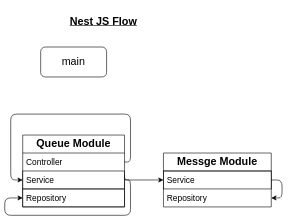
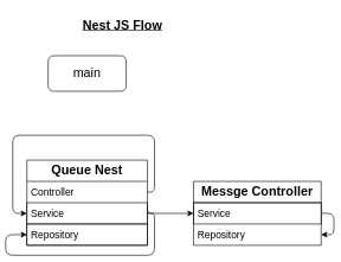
  <mxCell id="0" />
  <mxCell id="1" parent="0" />
  <mxCell id="2" value="&lt;b&gt;&lt;u&gt;&lt;font style=&quot;font-size: 18px;&quot;&gt;Nest JS Flow&lt;/font&gt;&lt;/u&gt;&lt;/b&gt;" style="text;html=1;strokeColor=none;fillColor=none;align=center;verticalAlign=middle;whiteSpace=wrap;rounded=0;" parent="1" vertex="1"><mxGeometry x="55" y="20" width="200" height="30" as="geometry" /></mxCell>
  <mxCell id="3" value="main" style="whiteSpace=wrap;html=1;fontSize=18;strokeColor=default;rounded=1;" parent="1" vertex="1"><mxGeometry x="50" y="78" width="110" height="50" as="geometry" /></mxCell>
- <mxCell id="4" value="&lt;b&gt;Queue Module&lt;/b&gt;" style="swimlane;fontStyle=0;childLayout=stackLayout;horizontal=1;startSize=30;horizontalStack=0;resizeParent=1;resizeParentMax=0;resizeLast=0;collapsible=1;marginBottom=0;whiteSpace=wrap;html=1;fontSize=18;" parent="1" vertex="1"><mxGeometry x="20" y="225" width="170" height="120" as="geometry"><mxRectangle x="290" y="268" width="160" height="40" as="alternateBounds" /></mxGeometry></mxCell>
+ <mxCell id="4" value="&lt;b&gt;Queue Nest&lt;/b&gt;" style="swimlane;fontStyle=0;childLayout=stackLayout;horizontal=1;startSize=30;horizontalStack=0;resizeParent=1;resizeParentMax=0;resizeLast=0;collapsible=1;marginBottom=0;whiteSpace=wrap;html=1;fontSize=18;" parent="1" vertex="1"><mxGeometry x="20" y="225" width="170" height="120" as="geometry"><mxRectangle x="290" y="268" width="160" height="40" as="alternateBounds" /></mxGeometry></mxCell>
  <mxCell id="5" value="Controller" style="text;strokeColor=none;fillColor=none;align=left;verticalAlign=middle;spacingLeft=4;spacingRight=4;overflow=hidden;points=[[0,0.5],[1,0.5]];portConstraint=eastwest;rotatable=0;whiteSpace=wrap;html=1;fontSize=14;" parent="4" vertex="1"><mxGeometry y="30" width="170" height="30" as="geometry" /></mxCell>
  <mxCell id="6" value="Service" style="text;strokeColor=default;fillColor=none;align=left;verticalAlign=middle;spacingLeft=4;spacingRight=4;overflow=hidden;points=[[0,0.5],[1,0.5]];portConstraint=eastwest;rotatable=0;whiteSpace=wrap;html=1;fontSize=14;" parent="4" vertex="1"><mxGeometry y="60" width="170" height="30" as="geometry" /></mxCell>
  <mxCell id="7" value="Repository" style="text;strokeColor=default;fillColor=none;align=left;verticalAlign=middle;spacingLeft=4;spacingRight=4;overflow=hidden;points=[[0,0.5],[1,0.5]];portConstraint=eastwest;rotatable=0;whiteSpace=wrap;html=1;fontSize=14;" parent="4" vertex="1"><mxGeometry y="90" width="170" height="30" as="geometry" /></mxCell>
  <mxCell id="8" value="" style="edgeStyle=orthogonalEdgeStyle;html=1;fontFamily=Helvetica;fontSize=18;fontColor=default;entryX=0;entryY=0.5;entryDx=0;entryDy=0;exitX=1;exitY=0.5;exitDx=0;exitDy=0;" parent="4" source="5" target="6" edge="1"><mxGeometry relative="1" as="geometry"><Array as="points"><mxPoint x="180" y="45" /><mxPoint x="180" y="-35" /><mxPoint x="-20" y="-35" /><mxPoint x="-20" y="75" /></Array></mxGeometry></mxCell>
  <mxCell id="9" value="" style="edgeStyle=orthogonalEdgeStyle;html=1;fontFamily=Helvetica;fontSize=18;fontColor=default;exitX=1;exitY=0.233;exitDx=0;exitDy=0;exitPerimeter=0;entryX=0;entryY=0.5;entryDx=0;entryDy=0;" parent="4" source="6" target="7" edge="1"><mxGeometry relative="1" as="geometry"><mxPoint x="160" y="105" as="targetPoint" /><Array as="points"><mxPoint x="170" y="75" /><mxPoint x="180" y="75" /><mxPoint x="180" y="134" /><mxPoint x="-30" y="134" /><mxPoint x="-30" y="105" /></Array></mxGeometry></mxCell>
- <mxCell id="10" value="Messge Module" style="swimlane;fontStyle=1;childLayout=stackLayout;horizontal=1;startSize=30;horizontalStack=0;resizeParent=1;resizeParentMax=0;resizeLast=0;collapsible=1;marginBottom=0;whiteSpace=wrap;html=1;fontSize=18;" parent="1" vertex="1"><mxGeometry x="255" y="255" width="180" height="90" as="geometry"><mxRectangle x="430" y="195" width="160" height="40" as="alternateBounds" /></mxGeometry></mxCell>
+ <mxCell id="10" value="Messge Controller" style="swimlane;fontStyle=1;childLayout=stackLayout;horizontal=1;startSize=30;horizontalStack=0;resizeParent=1;resizeParentMax=0;resizeLast=0;collapsible=1;marginBottom=0;whiteSpace=wrap;html=1;fontSize=18;" parent="1" vertex="1"><mxGeometry x="255" y="255" width="180" height="90" as="geometry"><mxRectangle x="430" y="195" width="160" height="40" as="alternateBounds" /></mxGeometry></mxCell>
  <mxCell id="11" value="Service" style="text;strokeColor=default;fillColor=none;align=left;verticalAlign=middle;spacingLeft=4;spacingRight=4;overflow=hidden;points=[[0,0.5],[1,0.5]];portConstraint=eastwest;rotatable=0;whiteSpace=wrap;html=1;fontSize=14;" parent="10" vertex="1"><mxGeometry y="30" width="180" height="30" as="geometry" /></mxCell>
  <mxCell id="12" value="Repository" style="text;strokeColor=none;fillColor=none;align=left;verticalAlign=middle;spacingLeft=4;spacingRight=4;overflow=hidden;points=[[0,0.5],[1,0.5]];portConstraint=eastwest;rotatable=0;whiteSpace=wrap;html=1;fontSize=14;" parent="10" vertex="1"><mxGeometry y="60" width="180" height="30" as="geometry" /></mxCell>
  <mxCell id="13" value="" style="endArrow=classic;html=1;fontFamily=Helvetica;fontSize=18;fontColor=default;exitX=1;exitY=0.5;exitDx=0;exitDy=0;edgeStyle=orthogonalEdgeStyle;entryX=1;entryY=0.5;entryDx=0;entryDy=0;" parent="10" source="11" target="12" edge="1"><mxGeometry width="50" height="50" relative="1" as="geometry"><mxPoint x="230" y="50" as="sourcePoint" /><mxPoint x="240" y="59" as="targetPoint" /><Array as="points"><mxPoint x="198" y="45" /><mxPoint x="198" y="75" /></Array></mxGeometry></mxCell>
  <mxCell id="14" value="" style="endArrow=classic;html=1;fontFamily=Helvetica;fontSize=18;fontColor=default;exitX=1;exitY=0.5;exitDx=0;exitDy=0;entryX=0;entryY=0.5;entryDx=0;entryDy=0;" parent="1" source="6" target="11" edge="1"><mxGeometry width="50" height="50" relative="1" as="geometry"><mxPoint x="213" y="289" as="sourcePoint" /><mxPoint x="263" y="239" as="targetPoint" /></mxGeometry></mxCell>
